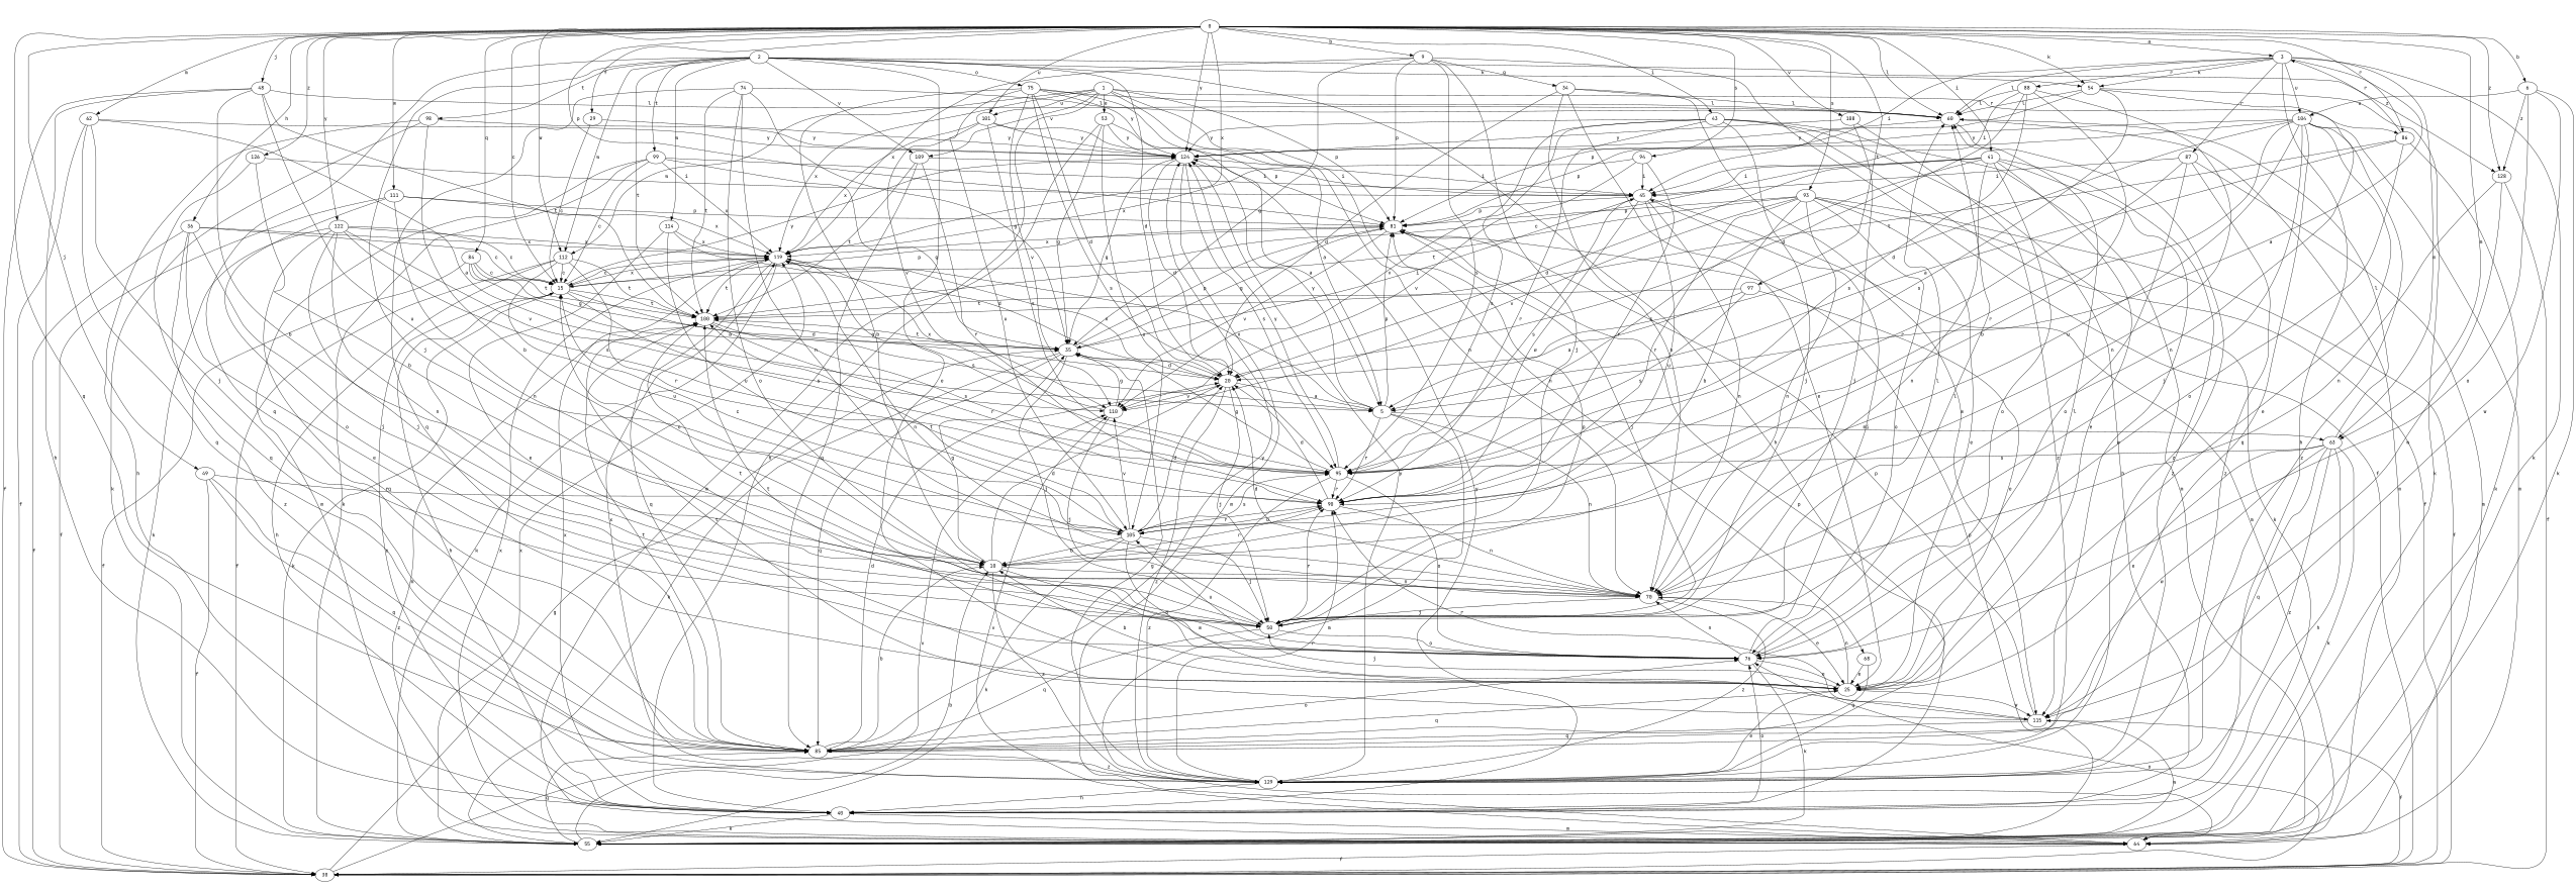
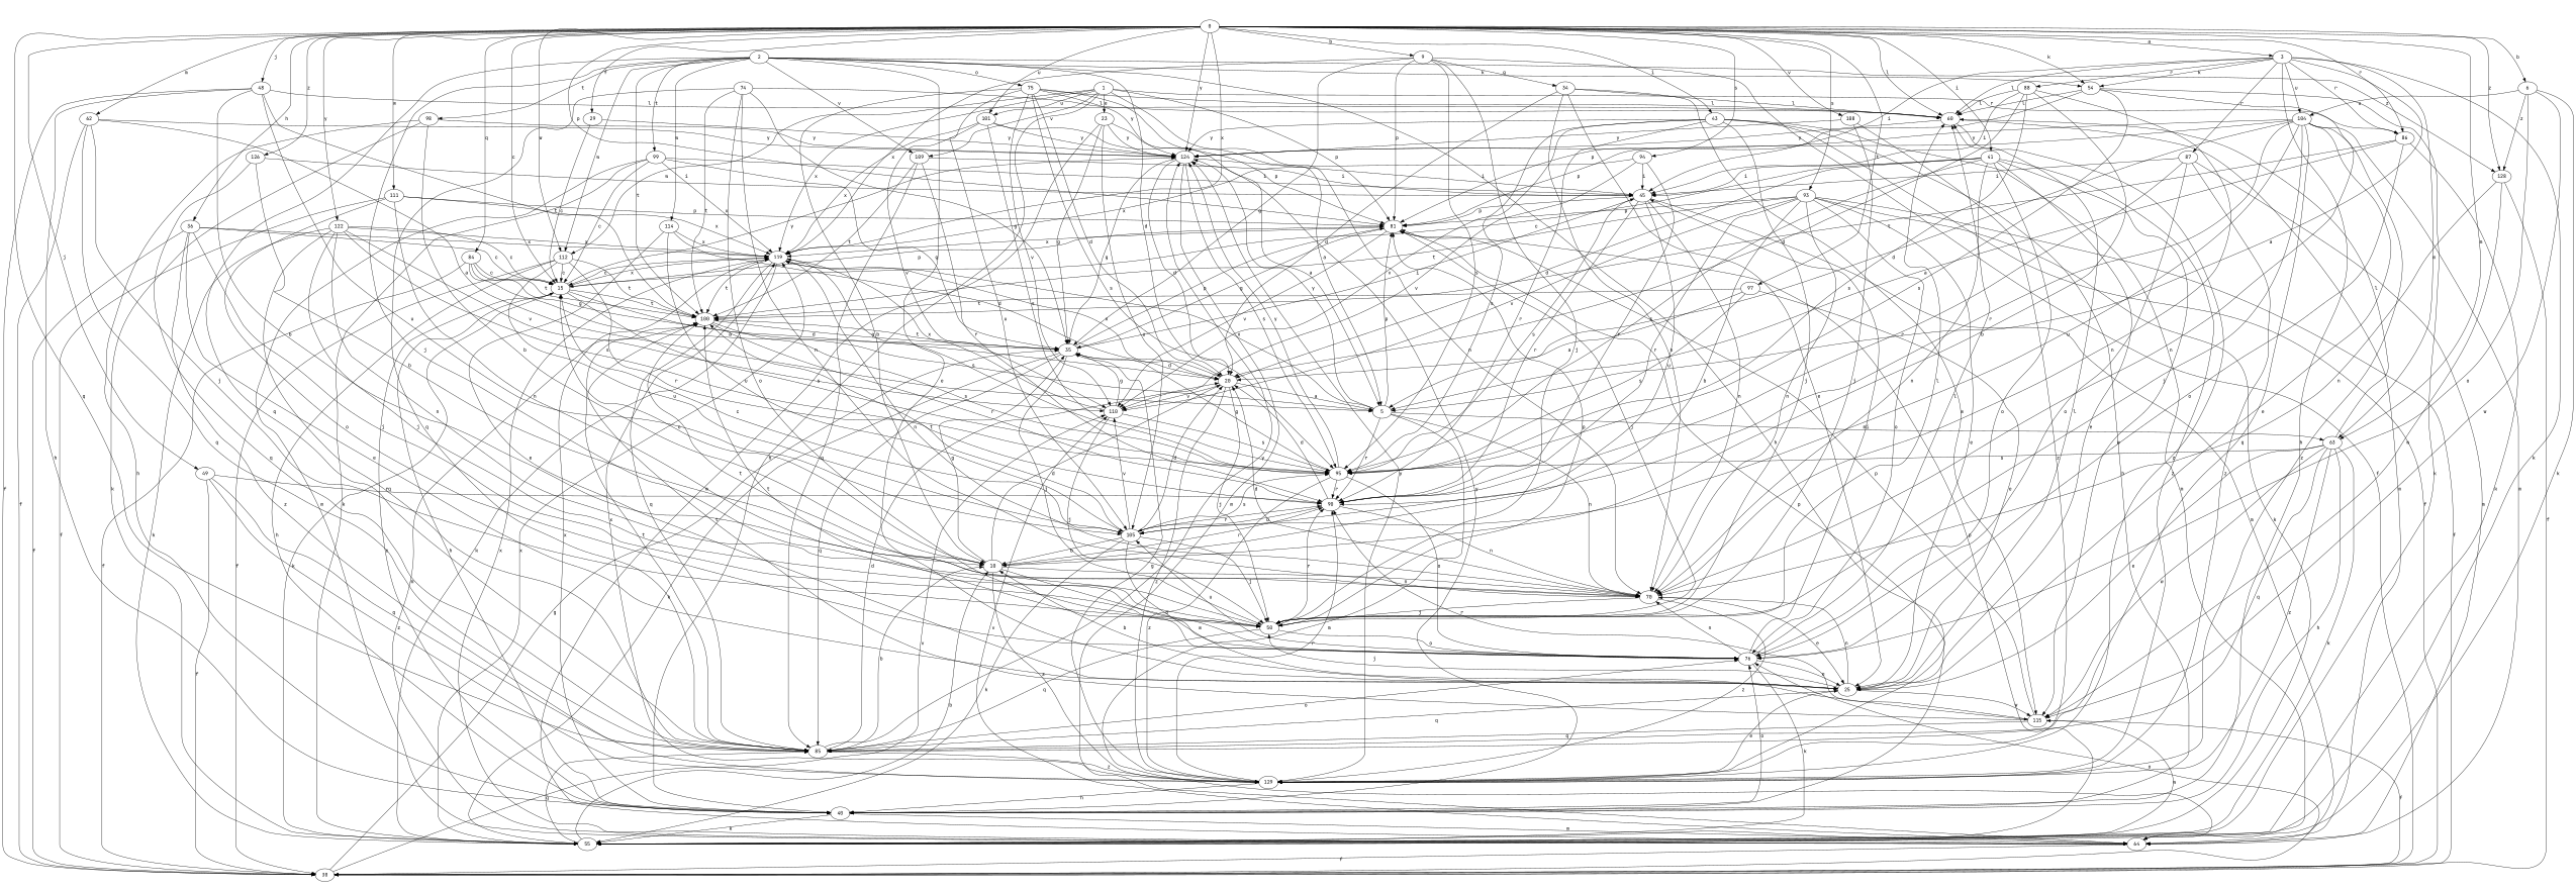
  strict digraph {
    fontname="JetBrains Mono"
    node [fontname="JetBrains Mono"]
    edge [fontname="JetBrains Mono"]
    0
    3
    6
    9
    15
    29
    36
    41
    43
    48
    49
    54
    60
    62
    63
    81
    84
    85
    86
    93
    94
    97
    101
    108
    111
    112
    119
    122
    124
    126
    128
    40
    5
    45
    55
    87
    88
    104
    76
    115
    50
    30
    34
    35
    95
    20
    100
    25
    129
    70
    64
    90
    110
    10
    105
    1
-   23 [label=53]
-   68
+   23
    109
    74
    2
    75
    98
    99
    114
    0 -> 3 [label=a]
    0 -> 6 [label=b]
    0 -> 9 [label=b]
    0 -> 15 [label=c]
    0 -> 29 [label=f]
    0 -> 36 [label=h]
    0 -> 41 [label=i]
    0 -> 43 [label=i]
    0 -> 48 [label=j]
    0 -> 49 [label=j]
    0 -> 54 [label=k]
    0 -> 60 [label=l]
    0 -> 62 [label=m]
    0 -> 63 [label=m]
    0 -> 81 [label=p]
    0 -> 84 [label=q]
    0 -> 85 [label=q]
    0 -> 86 [label=r]
    0 -> 93 [label=s]
    0 -> 94 [label=s]
    0 -> 97 [label=t]
    0 -> 101 [label=u]
    0 -> 108 [label=v]
    0 -> 111 [label=w]
    0 -> 112 [label=w]
    0 -> 119 [label=x]
    0 -> 122 [label=y]
    0 -> 124 [label=y]
    0 -> 126 [label=z]
    0 -> 128 [label=z]
    3 -> 54 [label=k]
    3 -> 60 [label=l]
    3 -> 63 [label=m]
-   86 -> 3 [label=r]
+   3 -> 86 [label=r]
    3 -> 40 [label=h]
    3 -> 5 [label=a]
    3 -> 45 [label=i]
    3 -> 55 [label=k]
    3 -> 87 [label=r]
    3 -> 88 [label=r]
    3 -> 104 [label=u]
    6 -> 128 [label=z]
    6 -> 55 [label=k]
    6 -> 104 [label=u]
    6 -> 76 [label=o]
    6 -> 115 [label=w]
    9 -> 81 [label=p]
    9 -> 119 [label=x]
    9 -> 50 [label=j]
    9 -> 30 [label=f]
    9 -> 34 [label=g]
    9 -> 35 [label=g]
    9 -> 95 [label=s]
    15 -> 81 [label=p]
    15 -> 119 [label=x]
    15 -> 124 [label=y]
    15 -> 40 [label=h]
    15 -> 55 [label=k]
    15 -> 95 [label=s]
    15 -> 20 [label=d]
    15 -> 100 [label=t]
    29 -> 15 [label=c]
    29 -> 124 [label=y]
    36 -> 15 [label=c]
    36 -> 119 [label=x]
    36 -> 50 [label=j]
    36 -> 30 [label=f]
    36 -> 25 [label=e]
    36 -> 129 [label=z]
    41 -> 15 [label=c]
    41 -> 45 [label=i]
    41 -> 76 [label=o]
    41 -> 115 [label=w]
    41 -> 95 [label=s]
    41 -> 20 [label=d]
    41 -> 25 [label=e]
    41 -> 129 [label=z]
    41 -> 70 [label=n]
    43 -> 124 [label=y]
    43 -> 40 [label=h]
    43 -> 50 [label=j]
    43 -> 30 [label=f]
    43 -> 95 [label=s]
    43 -> 64 [label=m]
    43 -> 90 [label=r]
    43 -> 110 [label=v]
    48 -> 60 [label=l]
    48 -> 40 [label=h]
    48 -> 30 [label=f]
    48 -> 100 [label=t]
    48 -> 10 [label=b]
    48 -> 105 [label=u]
    49 -> 85 [label=q]
    49 -> 30 [label=f]
    49 -> 129 [label=z]
    49 -> 90 [label=r]
    54 -> 60 [label=l]
    54 -> 81 [label=p]
    54 -> 55 [label=k]
    54 -> 95 [label=s]
    54 -> 70 [label=n]
    60 -> 124 [label=y]
    60 -> 129 [label=z]
    60 -> 64 [label=m]
    62 -> 85 [label=q]
    62 -> 124 [label=y]
    62 -> 5 [label=a]
    62 -> 50 [label=j]
    62 -> 30 [label=f]
    63 -> 60 [label=l]
    63 -> 85 [label=q]
    63 -> 40 [label=h]
    63 -> 55 [label=k]
    63 -> 115 [label=w]
    63 -> 95 [label=s]
    63 -> 25 [label=e]
    63 -> 129 [label=z]
    81 -> 119 [label=x]
    81 -> 50 [label=j]
    81 -> 35 [label=g]
    81 -> 110 [label=v]
    84 -> 15 [label=c]
    84 -> 5 [label=a]
    84 -> 30 [label=f]
    84 -> 35 [label=g]
    84 -> 100 [label=t]
    85 -> 124 [label=y]
    85 -> 76 [label=o]
    85 -> 20 [label=d]
    85 -> 100 [label=t]
    85 -> 129 [label=z]
    85 -> 10 [label=b]
    86 -> 5 [label=a]
    86 -> 55 [label=k]
    86 -> 76 [label=o]
    86 -> 100 [label=t]
    93 -> 81 [label=p]
    93 -> 55 [label=k]
    93 -> 76 [label=o]
    93 -> 30 [label=f]
    93 -> 100 [label=t]
    93 -> 25 [label=e]
    93 -> 70 [label=n]
    93 -> 90 [label=r]
    93 -> 110 [label=v]
    93 -> 10 [label=b]
    94 -> 119 [label=x]
    94 -> 45 [label=i]
    94 -> 90 [label=r]
    94 -> 110 [label=v]
    97 -> 5 [label=a]
    97 -> 95 [label=s]
    97 -> 100 [label=t]
    97 -> 25 [label=e]
    101 -> 81 [label=p]
    101 -> 119 [label=x]
    101 -> 124 [label=y]
    101 -> 95 [label=s]
    101 -> 110 [label=v]
    108 -> 124 [label=y]
    108 -> 50 [label=j]
    108 -> 129 [label=z]
    111 -> 81 [label=p]
    111 -> 119 [label=x]
    111 -> 76 [label=o]
    111 -> 30 [label=f]
    111 -> 70 [label=n]
    112 -> 15 [label=c]
    112 -> 40 [label=h]
    112 -> 30 [label=f]
    112 -> 100 [label=t]
    112 -> 90 [label=r]
    112 -> 105 [label=u]
    119 -> 15 [label=c]
    119 -> 85 [label=q]
    119 -> 55 [label=k]
    119 -> 95 [label=s]
    119 -> 100 [label=t]
    119 -> 70 [label=n]
    122 -> 15 [label=c]
    122 -> 85 [label=q]
    122 -> 119 [label=x]
    122 -> 55 [label=k]
    122 -> 50 [label=j]
    122 -> 95 [label=s]
    122 -> 70 [label=n]
    122 -> 110 [label=v]
    124 -> 45 [label=i]
    124 -> 35 [label=g]
    124 -> 95 [label=s]
    124 -> 20 [label=d]
    124 -> 64 [label=m]
    126 -> 85 [label=q]
    126 -> 45 [label=i]
    126 -> 10 [label=b]
    128 -> 115 [label=w]
    128 -> 30 [label=f]
    128 -> 70 [label=n]
    40 -> 15 [label=c]
    40 -> 119 [label=x]
    40 -> 124 [label=y]
    40 -> 55 [label=k]
    40 -> 76 [label=o]
    40 -> 64 [label=m]
    5 -> 63 [label=m]
    5 -> 81 [label=p]
    5 -> 119 [label=x]
    5 -> 124 [label=y]
    5 -> 70 [label=n]
    5 -> 64 [label=m]
    5 -> 90 [label=r]
    45 -> 81 [label=p]
    45 -> 95 [label=s]
    45 -> 70 [label=n]
    45 -> 64 [label=m]
-   45 -> 90 [label=w]
+   45 -> 90 [label=r]
    45 -> 105 [label=u]
    55 -> 81 [label=p]
    55 -> 85 [label=q]
    55 -> 119 [label=x]
    55 -> 115 [label=w]
    55 -> 10 [label=b]
    87 -> 45 [label=i]
    87 -> 76 [label=o]
    87 -> 129 [label=z]
    87 -> 64 [label=m]
    87 -> 90 [label=r]
    88 -> 60 [label=l]
    88 -> 45 [label=i]
    88 -> 95 [label=s]
    88 -> 20 [label=d]
    88 -> 70 [label=n]
    88 -> 10 [label=b]
    104 -> 81 [label=p]
    104 -> 85 [label=q]
    104 -> 124 [label=y]
    104 -> 50 [label=j]
    104 -> 20 [label=d]
    104 -> 25 [label=e]
    104 -> 129 [label=z]
    104 -> 64 [label=m]
    104 -> 90 [label=r]
    104 -> 105 [label=u]
    76 -> 60 [label=l]
    76 -> 45 [label=i]
    76 -> 55 [label=k]
    76 -> 100 [label=t]
    76 -> 25 [label=e]
    76 -> 70 [label=n]
    76 -> 105 [label=u]
    115 -> 81 [label=p]
    115 -> 85 [label=q]
    115 -> 30 [label=f]
    115 -> 100 [label=t]
    115 -> 90 [label=r]
    50 -> 60 [label=l]
    50 -> 81 [label=p]
    50 -> 85 [label=q]
    50 -> 76 [label=o]
    50 -> 100 [label=t]
    50 -> 90 [label=r]
    30 -> 76 [label=o]
    30 -> 35 [label=g]
    30 -> 110 [label=v]
    34 -> 60 [label=l]
    34 -> 115 [label=w]
    34 -> 20 [label=d]
    34 -> 25 [label=e]
    34 -> 70 [label=n]
    35 -> 81 [label=p]
    35 -> 85 [label=q]
    35 -> 45 [label=i]
    35 -> 55 [label=k]
    35 -> 50 [label=j]
    35 -> 20 [label=d]
    35 -> 100 [label=t]
    95 -> 124 [label=y]
    95 -> 76 [label=o]
    95 -> 35 [label=g]
    95 -> 129 [label=z]
    95 -> 90 [label=r]
    20 -> 119 [label=x]
    20 -> 5 [label=a]
    20 -> 50 [label=j]
    20 -> 129 [label=z]
    20 -> 110 [label=v]
    100 -> 35 [label=g]
    100 -> 95 [label=s]
    100 -> 64 [label=m]
    100 -> 90 [label=r]
    25 -> 60 [label=l]
    25 -> 85 [label=q]
    25 -> 115 [label=w]
    25 -> 50 [label=j]
    25 -> 70 [label=n]
    25 -> 10 [label=b]
    129 -> 81 [label=p]
    129 -> 119 [label=x]
    129 -> 124 [label=y]
    129 -> 40 [label=h]
    129 -> 35 [label=g]
    129 -> 25 [label=e]
    129 -> 90 [label=r]
    70 -> 50 [label=j]
    70 -> 20 [label=d]
    70 -> 25 [label=e]
    70 -> 129 [label=z]
    64 -> 119 [label=x]
    64 -> 30 [label=f]
    64 -> 110 [label=v]
    90 -> 20 [label=d]
    90 -> 70 [label=n]
    90 -> 105 [label=u]
    110 -> 119 [label=x]
    110 -> 50 [label=j]
    110 -> 35 [label=g]
+   110 -> 95 [label=s]
    10 -> 15 [label=c]
    10 -> 76 [label=o]
    10 -> 35 [label=g]
    10 -> 20 [label=d]
    10 -> 129 [label=z]
    10 -> 70 [label=n]
    10 -> 90 [label=r]
    105 -> 15 [label=c]
    105 -> 55 [label=k]
    105 -> 115 [label=w]
    105 -> 50 [label=j]
    105 -> 95 [label=s]
    105 -> 20 [label=d]
    105 -> 100 [label=t]
    105 -> 90 [label=r]
    105 -> 110 [label=v]
    105 -> 10 [label=b]
    1 -> 81 [label=p]
    1 -> 86 [label=r]
    1 -> 101 [label=u]
    1 -> 112 [label=w]
    1 -> 119 [label=x]
    1 -> 40 [label=h]
    1 -> 70 [label=n]
    1 -> 23 [label=e]
-   1 -> 68 [label=n]
    1 -> 109 [label=v]
    23 -> 124 [label=y]
    23 -> 5 [label=a]
    23 -> 35 [label=g]
    23 -> 64 [label=m]
    23 -> 105 [label=u]
-   68 -> 85 [label=q]
-   68 -> 25 [label=e]
    109 -> 85 [label=q]
    109 -> 45 [label=i]
    109 -> 100 [label=t]
    109 -> 90 [label=r]
    74 -> 60 [label=l]
    74 -> 85 [label=q]
    74 -> 76 [label=o]
    74 -> 35 [label=g]
    74 -> 100 [label=t]
    74 -> 70 [label=n]
    2 -> 54 [label=k]
    2 -> 85 [label=q]
    2 -> 112 [label=w]
    2 -> 128 [label=z]
    2 -> 40 [label=h]
    2 -> 50 [label=j]
    2 -> 20 [label=d]
    2 -> 100 [label=t]
    2 -> 25 [label=e]
    2 -> 109 [label=v]
    2 -> 75 [label=o]
    2 -> 98 [label=t]
    2 -> 99 [label=t]
    2 -> 114 [label=w]
    75 -> 60 [label=l]
    75 -> 124 [label=y]
    75 -> 5 [label=a]
    75 -> 95 [label=s]
    75 -> 20 [label=d]
    75 -> 110 [label=v]
    75 -> 10 [label=b]
    75 -> 105 [label=u]
    98 -> 124 [label=y]
    98 -> 40 [label=h]
    98 -> 55 [label=k]
    98 -> 10 [label=b]
    99 -> 15 [label=c]
    99 -> 119 [label=x]
    99 -> 45 [label=i]
    99 -> 55 [label=k]
    99 -> 35 [label=g]
    99 -> 64 [label=m]
    114 -> 119 [label=x]
    114 -> 20 [label=d]
    114 -> 25 [label=e]
    114 -> 105 [label=u]
  }
